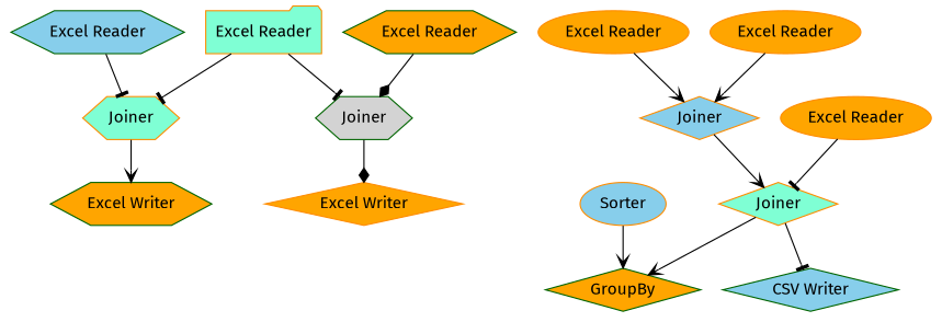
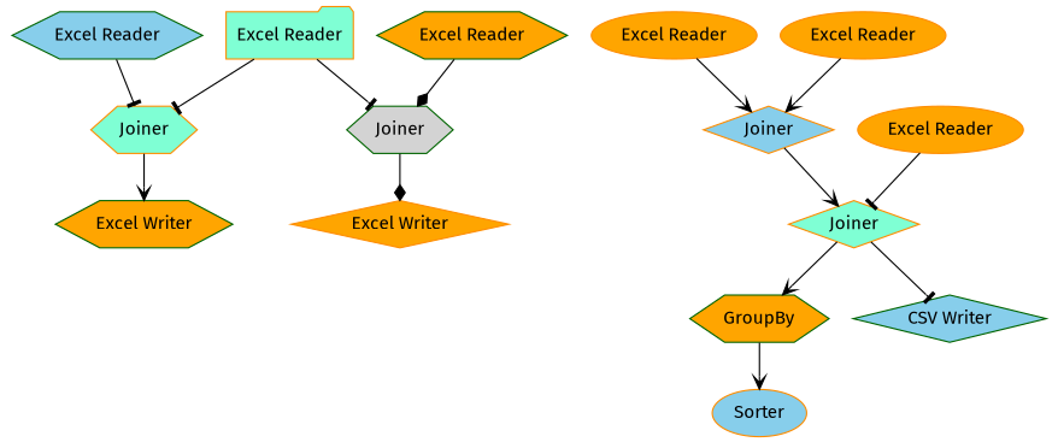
  digraph {
    fontname="Fira Sans"
    rankdir=TB
    node [color=darkorange fillcolor=orange fontname="Fira Sans" shape=hexagon style=filled]
    edge [arrowhead=vee fontname="Fira Sans"]
    n1 [color=darkgreen fillcolor=skyblue label="Excel Reader"]
    n2 [fillcolor=aquamarine label=Joiner]
    n3 [color=darkgreen label="Excel Writer"]
    n4 [fillcolor=aquamarine label="Excel Reader" shape=folder]
    n5 [color=darkgreen fillcolor=lightgrey label=Joiner]
    n6 [label="Excel Writer" shape=diamond]
    n7 [color=darkgreen label="Excel Reader"]
    n8 [label="Excel Reader" shape=ellipse]
    n9 [fillcolor=skyblue label=Joiner shape=diamond]
    n10 [fillcolor=aquamarine label=Joiner shape=diamond]
-   n11 [color=darkgreen label=GroupBy shape=diamond]
+   n11 [color=darkgreen label=GroupBy]
    n12 [color=darkgreen fillcolor=skyblue label="CSV Writer" shape=diamond]
    n13 [label="Excel Reader" shape=ellipse]
    n14 [label="Excel Reader" shape=ellipse]
    n15 [fillcolor=skyblue label=Sorter shape=ellipse]
    n1 -> n2 [arrowhead=tee]
    n2 -> n3
    n4 -> n2 [arrowhead=tee]
    n4 -> n5 [arrowhead=tee]
    n5 -> n6 [arrowhead=diamond]
    n7 -> n5 [arrowhead=diamond]
    n8 -> n9
    n9 -> n10
    n10 -> n11
    n10 -> n12 [arrowhead=tee]
-   n15 -> n11
+   n11 -> n15
    n13 -> n9
    n14 -> n10 [arrowhead=tee]
  }
